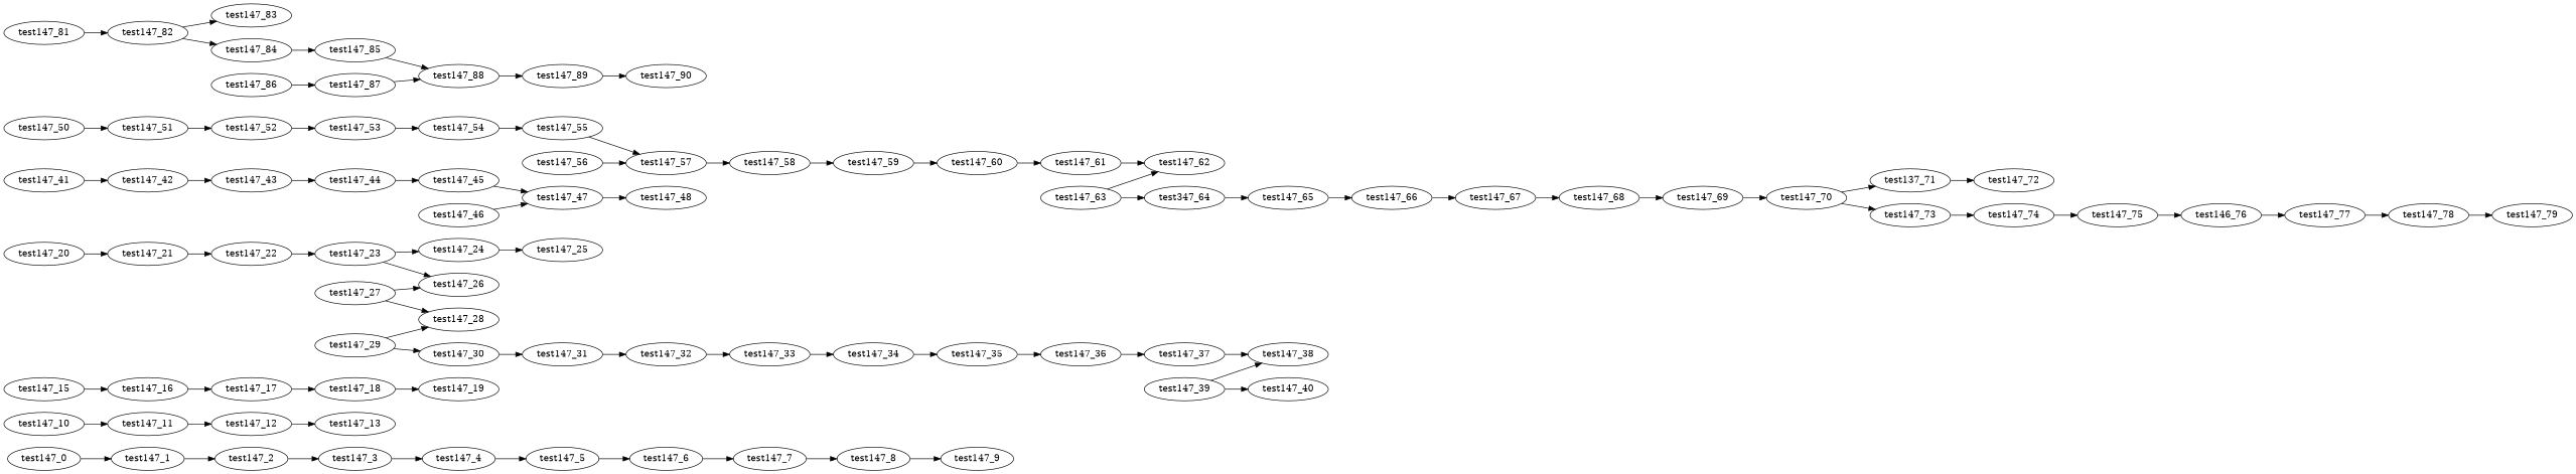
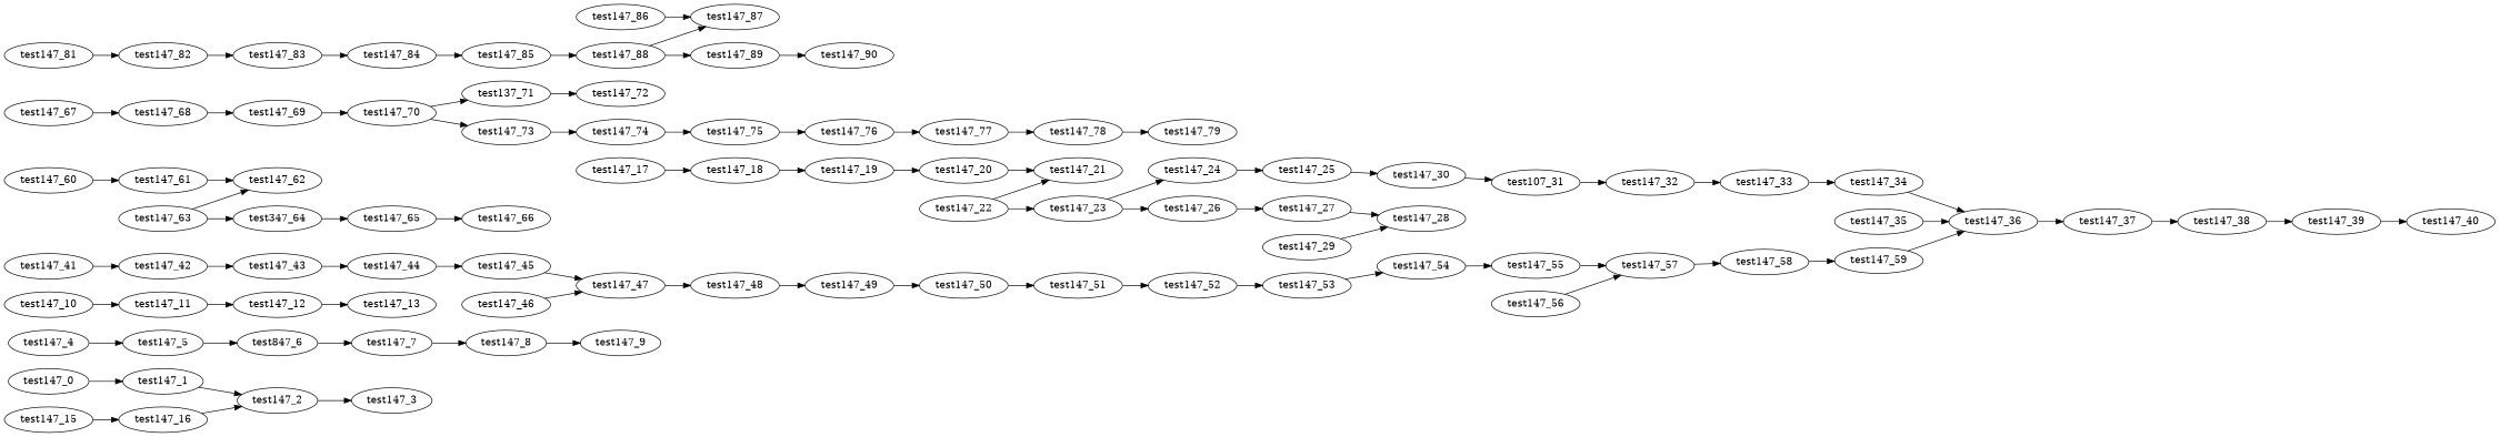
  digraph {
    rankdir=LR
    test147_0
    test147_1
    test147_2
    test147_3
    test147_4
    test147_5
-   test147_6
+   test147_6 [label=test847_6]
    test147_7
    test147_8
    test147_9
    test147_10
    test147_11
    test147_12
    test147_13
    test147_15
    test147_16
    test147_17
    test147_18
    test147_19
    test147_20
    test147_21
    test147_22
    test147_23
    test147_24
    test147_26
    test147_25
    test147_27
    test147_28
    test147_29
    test147_30
-   test147_31
+   test147_31 [label=test107_31]
    test147_32
    test147_33
    test147_34
    test147_35
    test147_36
    test147_37
    test147_38
    test147_39
    test147_40
    test147_41
    test147_42
    test147_43
    test147_44
    test147_45
    test147_47
    test147_46
    test147_48
+   test147_49
    test147_50
    test147_51
    test147_52
    test147_53
    test147_54
    test147_55
    test147_57
    test147_56
    test147_58
    test147_59
    test147_60
    test147_61
    test147_62
    test147_63
    n64 [label=test347_64]
    test147_65
    test147_66
    test147_67
    test147_68
    test147_69
    test147_70
    n71 [label=test137_71]
    test147_73
    test147_72
    test147_74
    test147_75
-   test147_76 [label=test146_76]
+   test147_76
    test147_77
    test147_78
    test147_79
    test147_81
    test147_82
    test147_83
    test147_84
    test147_85
    test147_88
    test147_86
    test147_87
    test147_89
    test147_90
    test147_0 -> test147_1
    test147_1 -> test147_2
    test147_2 -> test147_3
-   test147_3 -> test147_4
    test147_4 -> test147_5
    test147_5 -> test147_6
    test147_6 -> test147_7
    test147_7 -> test147_8
    test147_8 -> test147_9
    test147_10 -> test147_11
    test147_11 -> test147_12
    test147_12 -> test147_13
    test147_15 -> test147_16
-   test147_16 -> test147_17
+   test147_16 -> test147_2
    test147_17 -> test147_18
    test147_18 -> test147_19
+   test147_19 -> test147_20
    test147_20 -> test147_21
-   test147_21 -> test147_22
+   test147_22 -> test147_21
    test147_22 -> test147_23
    test147_23 -> test147_24
    test147_23 -> test147_26
    test147_24 -> test147_25
-   test147_27 -> test147_26
+   test147_26 -> test147_27
    test147_27 -> test147_28
    test147_29 -> test147_28
-   test147_29 -> test147_30
+   test147_25 -> test147_30
    test147_30 -> test147_31
    test147_31 -> test147_32
    test147_32 -> test147_33
    test147_33 -> test147_34
-   test147_34 -> test147_35
+   test147_34 -> test147_36
    test147_35 -> test147_36
    test147_36 -> test147_37
    test147_37 -> test147_38
-   test147_39 -> test147_38
+   test147_38 -> test147_39
    test147_39 -> test147_40
    test147_41 -> test147_42
    test147_42 -> test147_43
    test147_43 -> test147_44
    test147_44 -> test147_45
    test147_45 -> test147_47
    test147_47 -> test147_48
    test147_46 -> test147_47
+   test147_48 -> test147_49
+   test147_49 -> test147_50
    test147_50 -> test147_51
    test147_51 -> test147_52
    test147_52 -> test147_53
    test147_53 -> test147_54
    test147_54 -> test147_55
    test147_55 -> test147_57
    test147_57 -> test147_58
    test147_56 -> test147_57
    test147_58 -> test147_59
-   test147_59 -> test147_60
+   test147_59 -> test147_36
    test147_60 -> test147_61
    test147_61 -> test147_62
    test147_63 -> test147_62
    test147_63 -> n64
    n64 -> test147_65
    test147_65 -> test147_66
-   test147_66 -> test147_67
    test147_67 -> test147_68
    test147_68 -> test147_69
    test147_69 -> test147_70
    test147_70 -> n71
    test147_70 -> test147_73
    n71 -> test147_72
    test147_73 -> test147_74
    test147_74 -> test147_75
    test147_75 -> test147_76
    test147_76 -> test147_77
    test147_77 -> test147_78
    test147_78 -> test147_79
    test147_81 -> test147_82
    test147_82 -> test147_83
-   test147_82 -> test147_84
+   test147_83 -> test147_84
    test147_84 -> test147_85
    test147_85 -> test147_88
    test147_88 -> test147_89
    test147_86 -> test147_87
-   test147_87 -> test147_88
+   test147_88 -> test147_87
    test147_89 -> test147_90
  }
